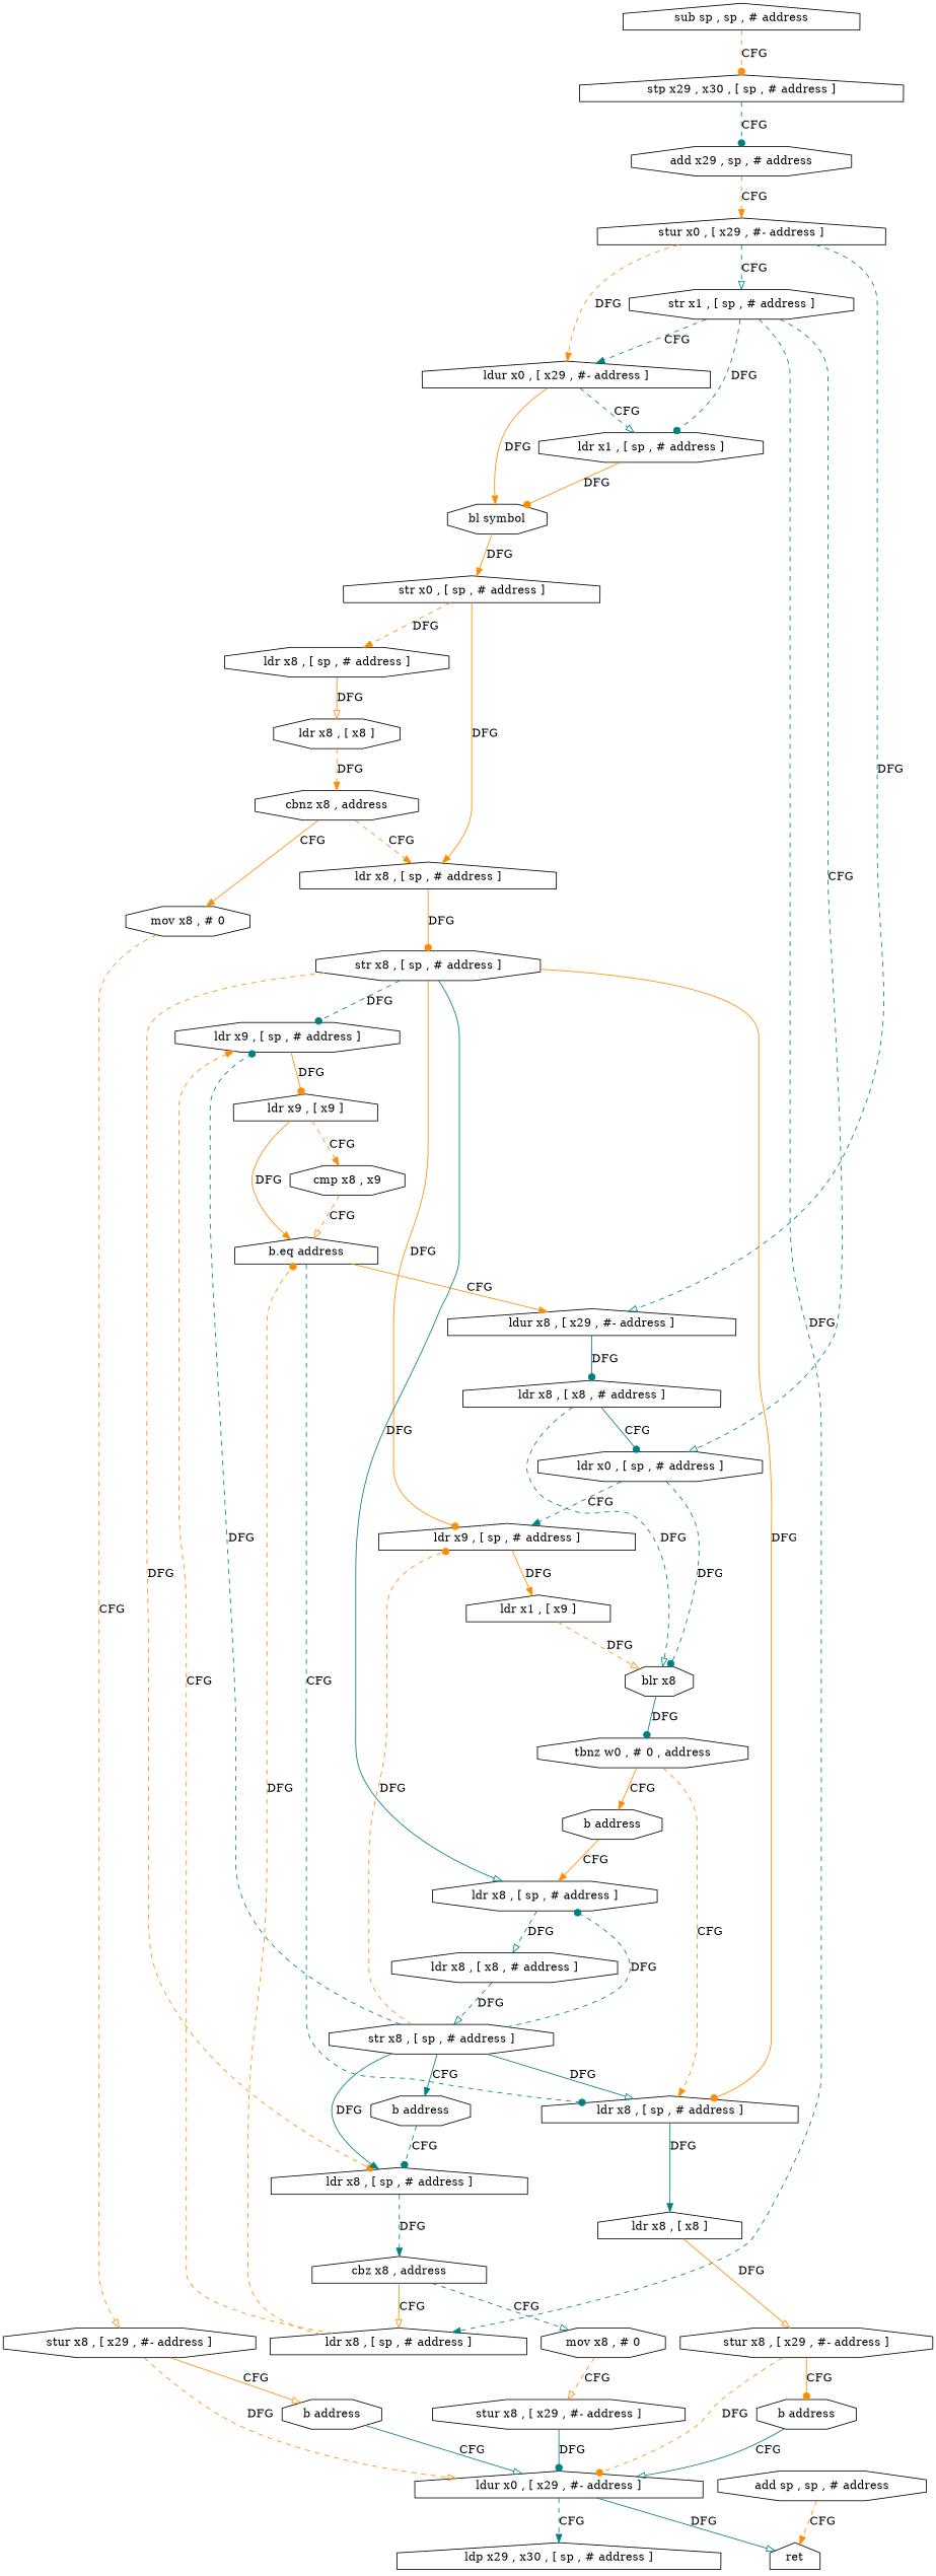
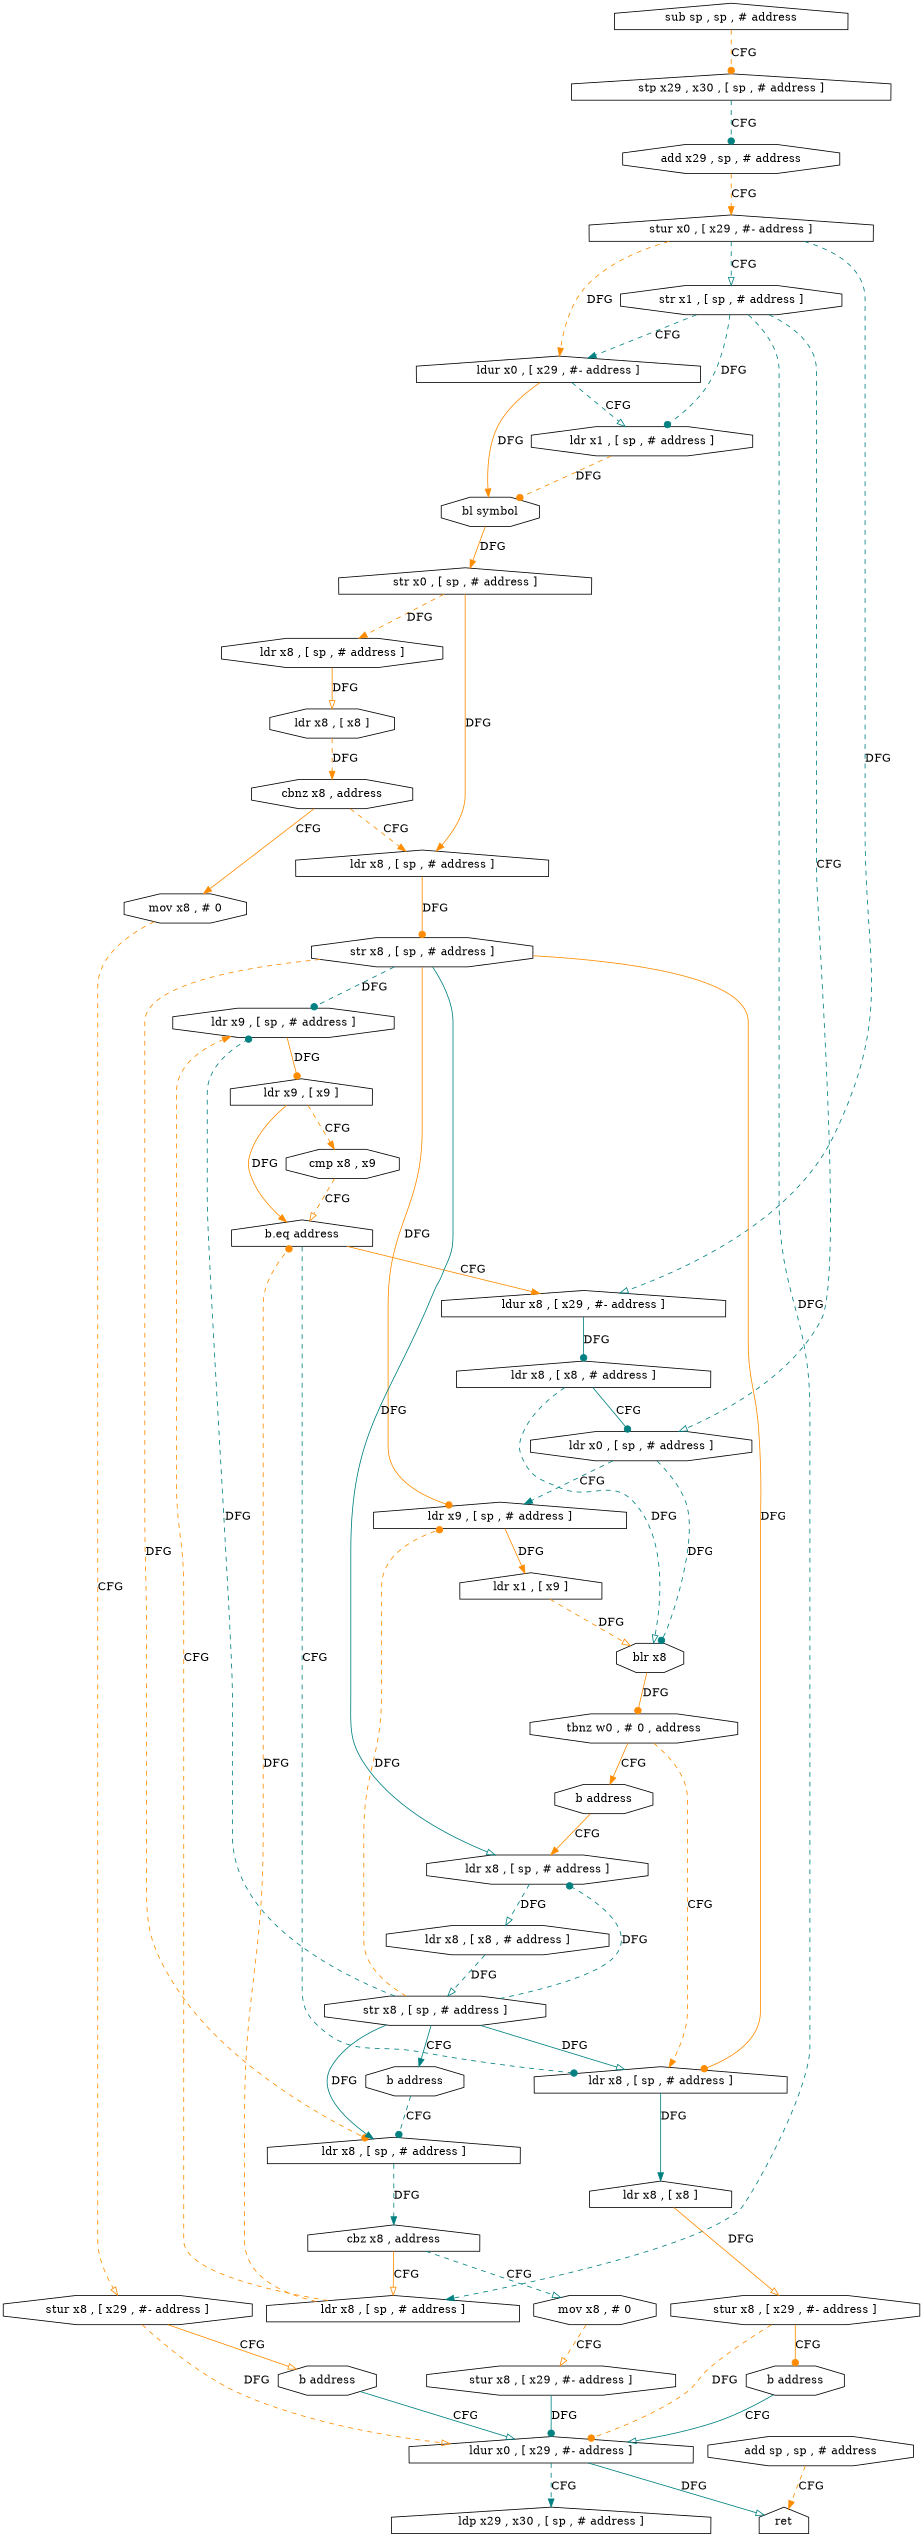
  digraph {
    node [shape=octagon]
    edge [arrowhead=normal color=darkorange style=dashed]
    n1 [label="sub sp , sp , # address" shape=house]
    n2 [label="stp x29 , x30 , [ sp , # address ]" shape=house]
    n3 [label="add x29 , sp , # address"]
    n4 [label="stur x0 , [ x29 , #- address ]" shape=house]
    n5 [label="str x1 , [ sp , # address ]"]
    n6 [label="ldur x0 , [ x29 , #- address ]" shape=house]
    n7 [label="ldur x8 , [ x29 , #- address ]" shape=house]
    n8 [label="ldr x1 , [ sp , # address ]"]
    n9 [label="ldr x8 , [ sp , # address ]" shape=house]
    n10 [label="ldr x0 , [ sp , # address ]"]
    n11 [label="bl symbol"]
    n12 [label="ldr x8 , [ x8 , # address ]" shape=house]
    n13 [label="ldr x9 , [ sp , # address ]"]
    n14 [label="b.eq address" shape=house]
    n15 [label="ldr x9 , [ sp , # address ]" shape=house]
    n16 [label="blr x8"]
    n17 [label="str x0 , [ sp , # address ]" shape=house]
    n18 [label="ldr x8 , [ sp , # address ]"]
    n19 [label="ldr x8 , [ sp , # address ]" shape=house]
    n20 [label="ldr x8 , [ x8 ]"]
    n21 [label="str x8 , [ sp , # address ]"]
    n22 [label="cbnz x8 , address"]
    n23 [label="mov x8 , # 0"]
    n24 [label="stur x8 , [ x29 , #- address ]"]
    n25 [label="ldr x8 , [ sp , # address ]" shape=house]
    n26 [label="ldr x8 , [ sp , # address ]" shape=house]
    n27 [label="ldr x8 , [ sp , # address ]"]
    n28 [label="b address"]
    n29 [label="ldur x0 , [ x29 , #- address ]" shape=house]
    n30 [label="cbz x8 , address" shape=house]
    n31 [label="ldr x9 , [ x9 ]" shape=house]
    n32 [label="ldr x8 , [ x8 ]" shape=house]
    n33 [label="ldr x1 , [ x9 ]" shape=house]
    n34 [label="ldr x8 , [ x8 , # address ]"]
    n35 [label="mov x8 , # 0"]
    n36 [label="ldp x29 , x30 , [ sp , # address ]" shape=house]
    n37 [label=ret shape=house]
    n38 [label="stur x8 , [ x29 , #- address ]"]
    n39 [label="cmp x8 , x9"]
    n40 [label="stur x8 , [ x29 , #- address ]"]
    n41 [label="add sp , sp , # address"]
    n42 [label="b address"]
    n43 [label="tbnz w0 , # 0 , address"]
    n44 [label="b address"]
    n45 [label="str x8 , [ sp , # address ]"]
    n46 [label="b address"]
    n1 -> n2 [arrowhead=dot label=CFG]
    n2 -> n3 [arrowhead=dot color=teal label=CFG]
    n3 -> n4 [label=CFG]
    n4 -> n5 [arrowhead=onormal color=teal label=CFG]
    n4 -> n6 [label=DFG]
    n4 -> n7 [arrowhead=onormal color=teal label=DFG]
    n5 -> n6 [color=teal label=CFG]
    n5 -> n8 [arrowhead=dot color=teal label=DFG]
    n5 -> n9 [color=teal label=DFG]
    n5 -> n10 [arrowhead=onormal color=teal label=CFG]
    n6 -> n8 [arrowhead=onormal color=teal label=CFG]
    n6 -> n11 [label=DFG style=solid]
    n7 -> n12 [arrowhead=dot color=teal label=DFG style=solid]
-   n8 -> n11 [arrowhead=dot label=DFG style=solid]
+   n8 -> n11 [arrowhead=dot label=DFG]
    n9 -> n13 [label=CFG]
    n9 -> n14 [arrowhead=dot label=DFG]
    n10 -> n15 [color=teal label=CFG]
    n10 -> n16 [arrowhead=dot color=teal label=DFG]
    n11 -> n17 [label=DFG style=solid]
    n12 -> n10 [arrowhead=dot color=teal label=CFG style=solid]
    n12 -> n16 [arrowhead=onormal color=teal label=DFG]
    n13 -> n31 [arrowhead=dot label=DFG style=solid]
    n14 -> n7 [label=CFG style=solid]
    n14 -> n26 [arrowhead=dot color=teal label=CFG]
    n15 -> n33 [label=DFG style=solid]
-   n16 -> n43 [arrowhead=dot color=teal label=DFG style=solid]
+   n16 -> n43 [arrowhead=dot label=DFG style=solid]
    n17 -> n18 [label=DFG]
    n17 -> n19 [label=DFG style=solid]
    n18 -> n20 [arrowhead=onormal label=DFG style=solid]
    n19 -> n21 [arrowhead=dot label=DFG style=solid]
    n20 -> n22 [label=DFG]
    n21 -> n13 [arrowhead=dot color=teal label=DFG]
    n21 -> n15 [arrowhead=dot label=DFG style=solid]
    n21 -> n25 [arrowhead=dot label=DFG]
    n21 -> n26 [arrowhead=dot label=DFG style=solid]
    n21 -> n27 [arrowhead=onormal color=teal label=DFG style=solid]
    n22 -> n19 [label=CFG]
    n22 -> n23 [label=CFG style=solid]
    n23 -> n24 [arrowhead=onormal label=CFG]
    n24 -> n28 [arrowhead=onormal label=CFG style=solid]
    n24 -> n29 [arrowhead=onormal label=DFG]
    n25 -> n30 [color=teal label=DFG]
    n26 -> n32 [color=teal label=DFG style=solid]
    n27 -> n34 [arrowhead=onormal color=teal label=DFG]
    n28 -> n29 [arrowhead=onormal color=teal label=CFG style=solid]
    n29 -> n36 [color=teal label=CFG]
    n29 -> n37 [arrowhead=onormal color=teal label=DFG style=solid]
    n30 -> n9 [arrowhead=onormal label=CFG style=solid]
    n30 -> n35 [arrowhead=onormal color=teal label=CFG]
    n31 -> n14 [label=DFG style=solid]
    n31 -> n39 [label=CFG]
    n32 -> n40 [arrowhead=onormal label=DFG style=solid]
    n33 -> n16 [arrowhead=onormal label=DFG]
    n34 -> n45 [arrowhead=onormal color=teal label=DFG]
    n35 -> n38 [arrowhead=onormal label=CFG]
    n38 -> n29 [arrowhead=dot color=teal label=DFG style=solid]
    n39 -> n14 [arrowhead=onormal label=CFG]
    n40 -> n29 [arrowhead=dot label=DFG]
    n40 -> n42 [arrowhead=dot label=CFG style=solid]
    n41 -> n37 [label=CFG]
    n42 -> n29 [arrowhead=onormal color=teal label=CFG style=solid]
    n43 -> n26 [label=CFG]
    n43 -> n44 [label=CFG style=solid]
    n44 -> n27 [label=CFG style=solid]
    n45 -> n13 [arrowhead=dot color=teal label=DFG]
    n45 -> n15 [arrowhead=dot label=DFG]
    n45 -> n25 [color=teal label=DFG style=solid]
    n45 -> n26 [arrowhead=onormal color=teal label=DFG style=solid]
    n45 -> n27 [arrowhead=dot color=teal label=DFG]
    n45 -> n46 [color=teal label=CFG style=solid]
    n46 -> n25 [arrowhead=dot color=teal label=CFG]
  }
